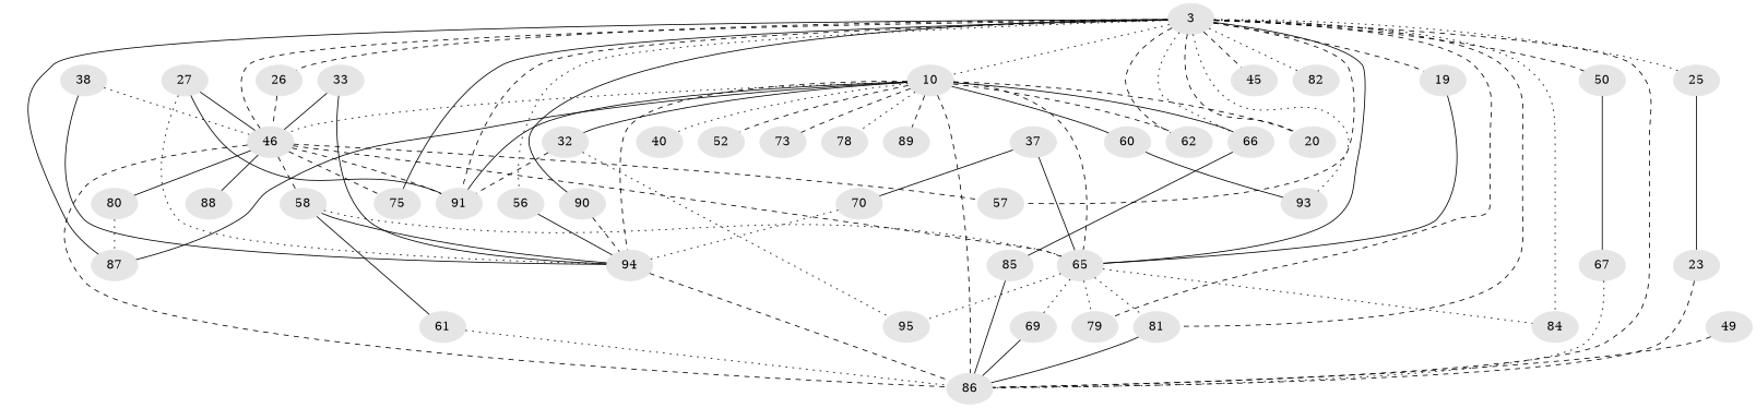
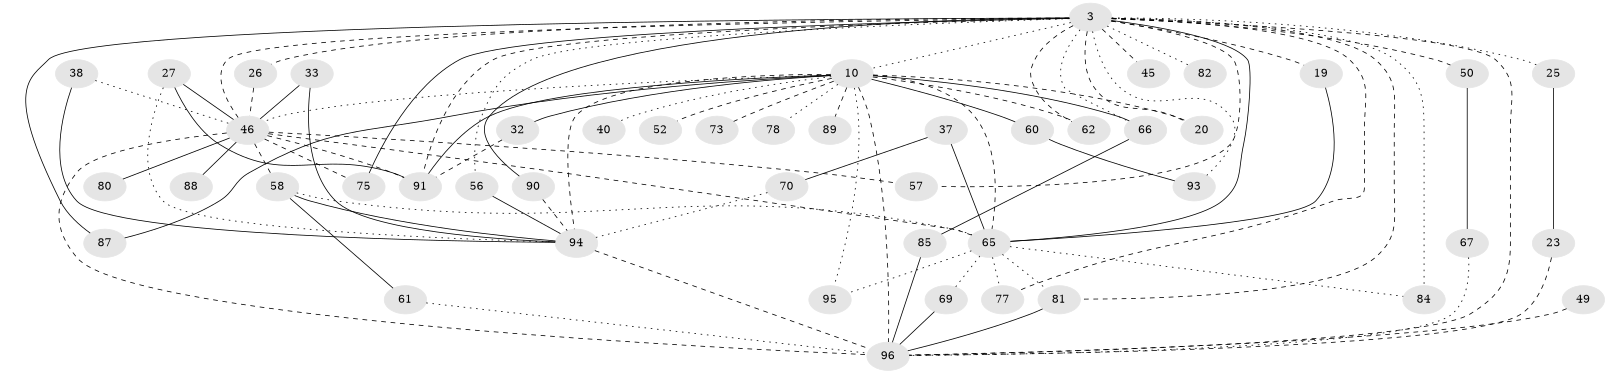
  graph {
    node [color=gray90 style=filled]
    edge [style=dashed]
    3 [super="+1"]
    10 [super="+9+8"]
    19
    20
    25
    26
    45
    46 [super="+29"]
    50 [super="+39"]
    56
    57
    62
    65 [super="+6"]
    66 [super="+53"]
    75
-   77 [label=79]
+   77
    81 [super="+68+74"]
    82
    84 [super="+15"]
    87 [super="+51"]
    90
    91 [super="+79+72"]
    93
-   96 [super="+86+54+92" label=86]
+   96 [super="+86+54+92"]
    32
    40 [super="+21"]
    52
    60
    73
    78
    89
    94 [super="+83+22"]
    95
    23
    58 [super="+42"]
    80
    88
    67
    69
    85
    27
    33
    37
    70
    38
    61
    49
    3 -- 10 [style=dotted weight=8]
    3 -- 19
    3 -- 20
    3 -- 25 [style=dotted weight=2]
    3 -- 26
    3 -- 45 [weight=2]
    3 -- 46 [weight=4]
    3 -- 50 [weight=3]
    3 -- 56 [style=dotted]
    3 -- 57
    3 -- 62
    3 -- 65 [style=solid weight=4]
    3 -- 66 [style=dotted weight=2]
    3 -- 75 [style=solid]
    3 -- 77
    3 -- 81
    3 -- 82 [style=dotted]
    3 -- 84 [style=dotted weight=2]
    3 -- 87 [style=solid weight=2]
    3 -- 90 [style=solid]
    3 -- 91 [weight=3]
    3 -- 93 [style=dotted]
    3 -- 96 [weight=6]
    10 -- 20
    10 -- 46 [style=dotted weight=10]
    10 -- 62
    10 -- 65 [weight=9]
    10 -- 66 [style=solid]
    10 -- 87 [style=solid]
    10 -- 91 [style=solid weight=2]
    10 -- 96 [weight=7]
    10 -- 32 [style=solid weight=2]
    10 -- 40 [style=dotted weight=3]
    10 -- 52 [weight=2]
    10 -- 60 [style=solid weight=2]
    10 -- 73 [weight=2]
    10 -- 78 [style=dotted weight=2]
    10 -- 89 [weight=2]
    10 -- 94 [weight=4]
-   32 -- 95 [style=dotted]
+   10 -- 95 [style=dotted]
    19 -- 65 [style=solid]
    25 -- 23 [style=solid]
    26 -- 46
    46 -- 57
    46 -- 65 [weight=4]
    46 -- 75
    46 -- 91
    46 -- 96 [weight=3]
    46 -- 58
    46 -- 80 [style=solid]
    46 -- 88 [style=solid weight=2]
    50 -- 67 [style=solid]
    56 -- 94 [style=solid]
    65 -- 77 [style=dotted]
    65 -- 81 [style=dotted]
    65 -- 84 [style=dotted]
    65 -- 95 [style=dotted]
    65 -- 69 [style=dotted]
    66 -- 85 [style=solid]
    81 -- 96 [style=solid weight=3]
    90 -- 94
    32 -- 91
    60 -- 93 [style=solid]
    94 -- 96 [weight=4]
    23 -- 96
    58 -- 65 [style=dotted]
    58 -- 94 [style=solid weight=2]
    58 -- 61 [style=solid]
-   80 -- 87 [style=dotted]
    67 -- 96 [style=dotted]
    69 -- 96 [style=solid]
    85 -- 96 [style=solid]
    27 -- 46 [style=solid weight=2]
    27 -- 91 [style=solid]
    27 -- 94 [style=dotted]
    33 -- 46 [style=solid]
    33 -- 94 [style=solid]
    37 -- 65 [style=solid weight=2]
    37 -- 70 [style=solid]
    70 -- 94 [style=dotted]
    38 -- 46 [style=dotted]
    38 -- 94 [style=solid]
    61 -- 96 [style=dotted]
    49 -- 96 [weight=2]
  }
